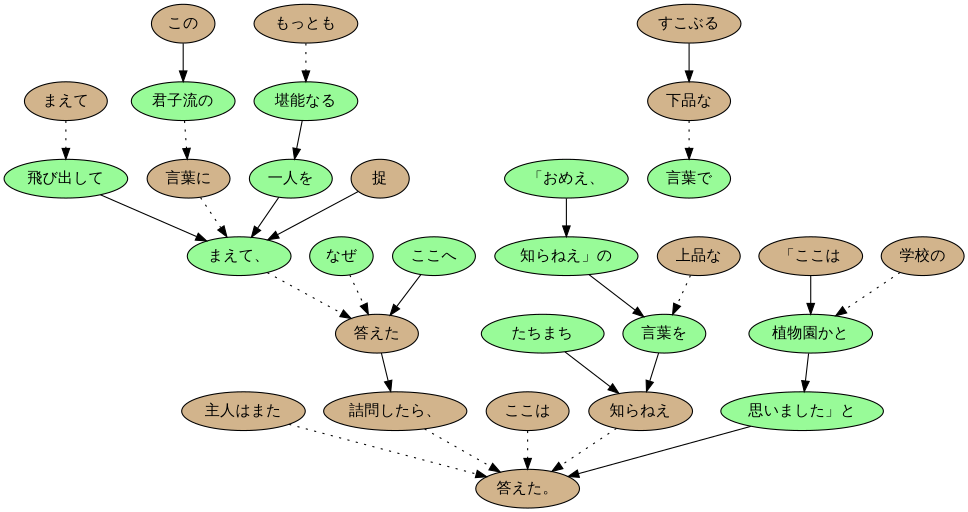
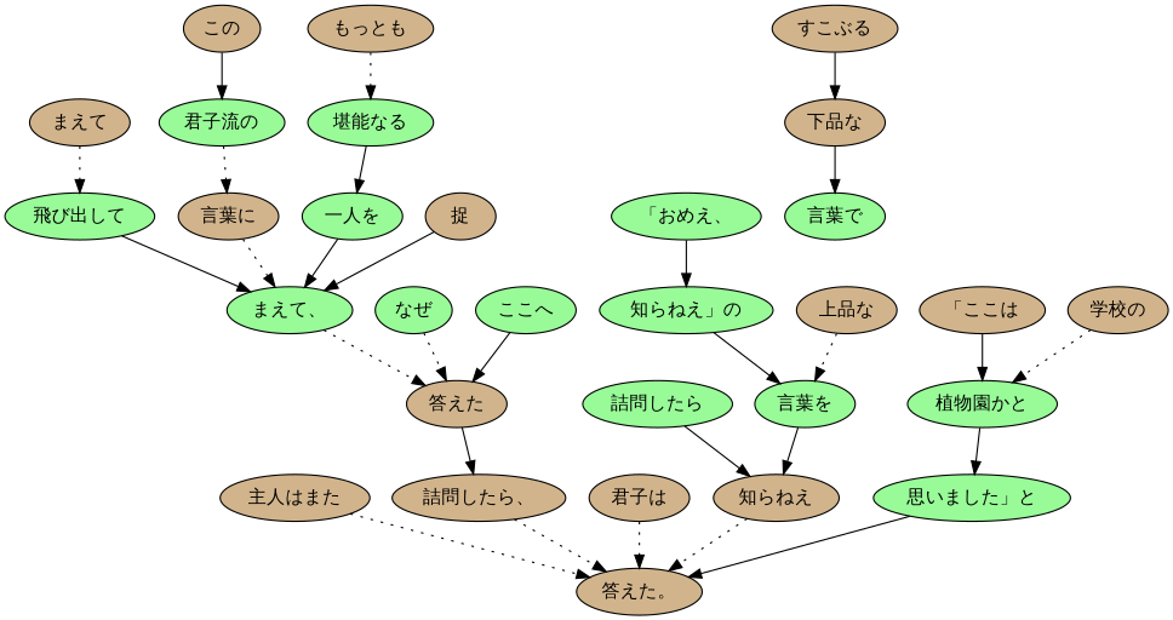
  digraph {
    fontname="Noto Sans"
    node [fillcolor=tan fontname="Noto Sans" style=filled]
    edge [fontname="Noto Sans" style=solid]
    n1 [label="主人はまた"]
    n2 [label="答えた。"]
    n3 [label="まえて"]
    n4 [fillcolor=palegreen label="飛び出して"]
    n5 [fillcolor=palegreen label="まえて、"]
    n6 [label="答えた"]
    n7 [label="この"]
    n8 [fillcolor=palegreen label="君子流の"]
    n9 [label="言葉に"]
    n10 [label="もっとも"]
    n11 [fillcolor=palegreen label="堪能なる"]
    n12 [fillcolor=palegreen label="一人を"]
    n13 [label="捉"]
    n14 [label="詰問したら、"]
    n15 [fillcolor=palegreen label="なぜ"]
    n16 [fillcolor=palegreen label="ここへ"]
-   n17 [label="ここは"]
-   n18 [fillcolor=palegreen label="たちまち"]
+   n17 [label="君子は"]
+   n18 [fillcolor=palegreen label="詰問したら"]
    n19 [label="知らねえ"]
    n20 [fillcolor=palegreen label="「おめえ、"]
    n21 [fillcolor=palegreen label="知らねえ」の"]
    n22 [fillcolor=palegreen label="言葉を"]
    n23 [label="上品な"]
    n24 [label="「ここは"]
    n25 [fillcolor=palegreen label="植物園かと"]
    n26 [fillcolor=palegreen label="思いました」と"]
    n27 [label="学校の"]
    n28 [label="すこぶる"]
    n29 [label="下品な"]
    n30 [fillcolor=palegreen label="言葉で"]
    n1 -> n2 [style=dotted]
    n3 -> n4 [style=dotted]
    n4 -> n5
    n5 -> n6 [style=dotted]
    n6 -> n14
    n7 -> n8
    n8 -> n9 [style=dotted]
    n9 -> n5 [style=dotted]
    n10 -> n11 [style=dotted]
    n11 -> n12
    n12 -> n5
    n13 -> n5
    n14 -> n2 [style=dotted]
    n15 -> n6 [style=dotted]
    n16 -> n6
    n17 -> n2 [style=dotted]
    n18 -> n19
    n19 -> n2 [style=dotted]
    n20 -> n21
    n21 -> n22
    n22 -> n19
    n23 -> n22 [style=dotted]
    n24 -> n25
    n25 -> n26
    n26 -> n2
    n27 -> n25 [style=dotted]
    n28 -> n29
-   n29 -> n30 [style=dotted]
+   n29 -> n30
  }
